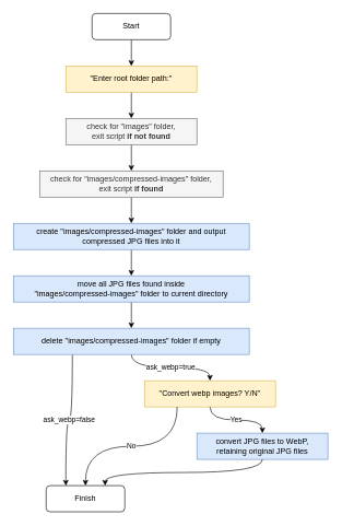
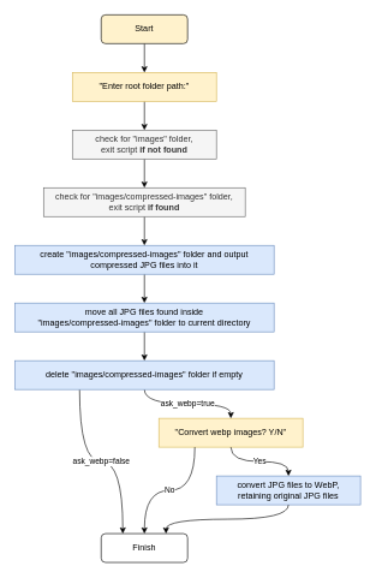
  <mxCell id="0" />
  <mxCell id="1" parent="0" />
  <mxCell id="2" style="edgeStyle=orthogonalEdgeStyle;rounded=0;orthogonalLoop=1;jettySize=auto;html=1;exitX=0.5;exitY=1;exitDx=0;exitDy=0;entryX=0.5;entryY=0;entryDx=0;entryDy=0;" edge="1" parent="1" source="3" target="22"><mxGeometry relative="1" as="geometry" /></mxCell>
- <mxCell id="3" value="Start" style="rounded=1;whiteSpace=wrap;html=1;" parent="1" vertex="1"><mxGeometry x="140" y="20" width="120" height="40" as="geometry" /></mxCell>
- <mxCell id="4" value="Finish" style="rounded=1;whiteSpace=wrap;html=1;" parent="1" vertex="1"><mxGeometry x="70" y="740" width="120" height="40" as="geometry" /></mxCell>
+ <mxCell id="3" value="Start" style="rounded=1;whiteSpace=wrap;html=1;fillColor=#fff2cc;" parent="1" vertex="1"><mxGeometry x="140" y="20" width="120" height="40" as="geometry" /></mxCell>
+ <mxCell id="4" value="Finish" style="rounded=1;whiteSpace=wrap;html=1;" parent="1" vertex="1"><mxGeometry x="140" y="740" width="120" height="40" as="geometry" /></mxCell>
  <mxCell id="5" style="edgeStyle=orthogonalEdgeStyle;rounded=0;orthogonalLoop=1;jettySize=auto;html=1;exitX=0.5;exitY=1;exitDx=0;exitDy=0;entryX=0.5;entryY=0;entryDx=0;entryDy=0;" edge="1" parent="1" source="6" target="10"><mxGeometry relative="1" as="geometry" /></mxCell>
  <mxCell id="6" value="create &quot;images/compressed-images&quot; folder and output&lt;br&gt;compressed JPG files into it" style="rounded=0;whiteSpace=wrap;html=1;fillColor=#dae8fc;strokeColor=#6c8ebf;" parent="1" vertex="1"><mxGeometry x="20" y="340" width="360" height="40" as="geometry" /></mxCell>
  <mxCell id="7" value="convert JPG files to WebP,&lt;br&gt;retaining original JPG files" style="rounded=0;whiteSpace=wrap;html=1;fillColor=#dae8fc;strokeColor=#6c8ebf;" parent="1" vertex="1"><mxGeometry x="300" y="660" width="200" height="40" as="geometry" /></mxCell>
  <mxCell id="8" style="edgeStyle=orthogonalEdgeStyle;curved=1;rounded=0;orthogonalLoop=1;jettySize=auto;html=1;exitX=0.5;exitY=1;exitDx=0;exitDy=0;entryX=0.75;entryY=0;entryDx=0;entryDy=0;" parent="1" source="7" target="4" edge="1"><mxGeometry relative="1" as="geometry"><mxPoint x="151" y="1120" as="targetPoint" /><mxPoint x="521" y="1080" as="sourcePoint" /></mxGeometry></mxCell>
  <mxCell id="9" style="edgeStyle=orthogonalEdgeStyle;rounded=0;orthogonalLoop=1;jettySize=auto;html=1;exitX=0.5;exitY=1;exitDx=0;exitDy=0;entryX=0.5;entryY=0;entryDx=0;entryDy=0;" edge="1" parent="1" source="10" target="20"><mxGeometry relative="1" as="geometry" /></mxCell>
  <mxCell id="10" value="move all JPG files found inside&lt;br&gt;&quot;images/compressed-images&quot; folder to current directory" style="rounded=0;whiteSpace=wrap;html=1;fillColor=#dae8fc;strokeColor=#6c8ebf;" parent="1" vertex="1"><mxGeometry x="20" y="420" width="360" height="40" as="geometry" /></mxCell>
  <mxCell id="11" value="&quot;Convert webp images? Y/N&quot;" style="rounded=0;whiteSpace=wrap;html=1;fillColor=#fff2cc;strokeColor=#d6b656;" parent="1" vertex="1"><mxGeometry x="220" y="580" width="200" height="40" as="geometry" /></mxCell>
  <mxCell id="12" value="ask_webp=true" style="endArrow=classic;html=1;rounded=0;curved=1;edgeStyle=orthogonalEdgeStyle;entryX=0.5;entryY=0;entryDx=0;entryDy=0;exitX=0.5;exitY=1;exitDx=0;exitDy=0;" parent="1" source="20" target="11" edge="1"><mxGeometry width="50" height="50" relative="1" as="geometry"><mxPoint x="540" y="690" as="sourcePoint" /><mxPoint x="631" y="590" as="targetPoint" /></mxGeometry></mxCell>
  <mxCell id="13" value="ask_webp=false" style="endArrow=classic;html=1;rounded=0;curved=1;edgeStyle=orthogonalEdgeStyle;entryX=0.25;entryY=0;entryDx=0;entryDy=0;exitX=0.25;exitY=1;exitDx=0;exitDy=0;" parent="1" source="20" target="4" edge="1"><mxGeometry width="50" height="50" relative="1" as="geometry"><mxPoint x="-10" y="720" as="sourcePoint" /><mxPoint x="-89" y="730" as="targetPoint" /></mxGeometry></mxCell>
  <mxCell id="14" value="No" style="endArrow=classic;html=1;rounded=0;curved=1;exitX=0.25;exitY=1;exitDx=0;exitDy=0;edgeStyle=orthogonalEdgeStyle;" parent="1" source="11" target="4" edge="1"><mxGeometry width="50" height="50" relative="1" as="geometry"><mxPoint x="231" y="680" as="sourcePoint" /><mxPoint x="151" y="850" as="targetPoint" /></mxGeometry></mxCell>
  <mxCell id="15" value="Yes" style="endArrow=classic;html=1;rounded=0;curved=1;exitX=0.5;exitY=1;exitDx=0;exitDy=0;edgeStyle=orthogonalEdgeStyle;entryX=0.5;entryY=0;entryDx=0;entryDy=0;" parent="1" source="11" target="7" edge="1"><mxGeometry width="50" height="50" relative="1" as="geometry"><mxPoint x="411" y="770" as="sourcePoint" /><mxPoint x="561" y="800" as="targetPoint" /></mxGeometry></mxCell>
  <mxCell id="16" style="edgeStyle=orthogonalEdgeStyle;rounded=0;orthogonalLoop=1;jettySize=auto;html=1;exitX=0.5;exitY=1;exitDx=0;exitDy=0;entryX=0.5;entryY=0;entryDx=0;entryDy=0;" edge="1" parent="1" source="17" target="19"><mxGeometry relative="1" as="geometry" /></mxCell>
  <mxCell id="17" value="check for &quot;images&quot; folder,&lt;br&gt;exit script &lt;b&gt;if not found&lt;/b&gt;" style="rounded=0;whiteSpace=wrap;html=1;fillColor=#f5f5f5;strokeColor=#666666;fontColor=#333333;" vertex="1" parent="1"><mxGeometry x="100" y="180" width="200" height="40" as="geometry" /></mxCell>
  <mxCell id="18" style="edgeStyle=orthogonalEdgeStyle;rounded=0;orthogonalLoop=1;jettySize=auto;html=1;exitX=0.5;exitY=1;exitDx=0;exitDy=0;entryX=0.5;entryY=0;entryDx=0;entryDy=0;" edge="1" parent="1" source="19" target="6"><mxGeometry relative="1" as="geometry" /></mxCell>
  <mxCell id="19" value="check for &quot;images/compressed-images&quot; folder,&lt;br&gt;exit script &lt;b&gt;if found&lt;/b&gt;" style="rounded=0;whiteSpace=wrap;html=1;fillColor=#f5f5f5;strokeColor=#666666;fontColor=#333333;" vertex="1" parent="1"><mxGeometry x="60" y="260" width="280" height="40" as="geometry" /></mxCell>
  <mxCell id="20" value="delete &quot;images/compressed-images&quot; folder if empty" style="rounded=0;whiteSpace=wrap;html=1;fillColor=#dae8fc;strokeColor=#6c8ebf;" vertex="1" parent="1"><mxGeometry x="20" y="500" width="360" height="40" as="geometry" /></mxCell>
  <mxCell id="21" style="edgeStyle=orthogonalEdgeStyle;rounded=0;orthogonalLoop=1;jettySize=auto;html=1;exitX=0.5;exitY=1;exitDx=0;exitDy=0;entryX=0.5;entryY=0;entryDx=0;entryDy=0;" edge="1" parent="1" source="22" target="17"><mxGeometry relative="1" as="geometry" /></mxCell>
  <mxCell id="22" value="&quot;Enter root folder path:&quot;" style="rounded=0;whiteSpace=wrap;html=1;fillColor=#fff2cc;strokeColor=#d6b656;" vertex="1" parent="1"><mxGeometry x="100" y="100" width="200" height="40" as="geometry" /></mxCell>
